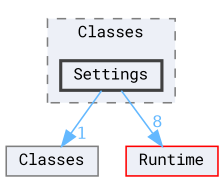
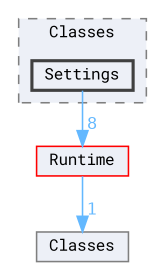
  digraph {
    compound=true
    fontname="Roboto Mono"
    node [fillcolor="#edf0f7" fontname="Roboto Mono" fontsize=10 shape=box style=filled]
    edge [color=steelblue1 fontcolor=steelblue1 fontname="Roboto Mono" fontsize=10 labeldistance=1.5 labelfontname=Helvetica labelfontsize=10]
    n1 [color=grey25 height=0.2 label=Settings style="filled,bold" width=0.4]
    n2 [color=grey50 height=0.2 label=Classes width=0.4]
    n3 [color=red height=0.2 label=Runtime width=0.4]
    subgraph cluster_1 {
      bgcolor="#edf0f7"
      fontsize=10
      label=Classes
      pencolor=grey50
      style="filled,dashed"
      n1
    }
-   n1 -> n2 [headlabel=1]
+   n3 -> n2 [headlabel=1]
    n1 -> n3 [headlabel=8]
  }
